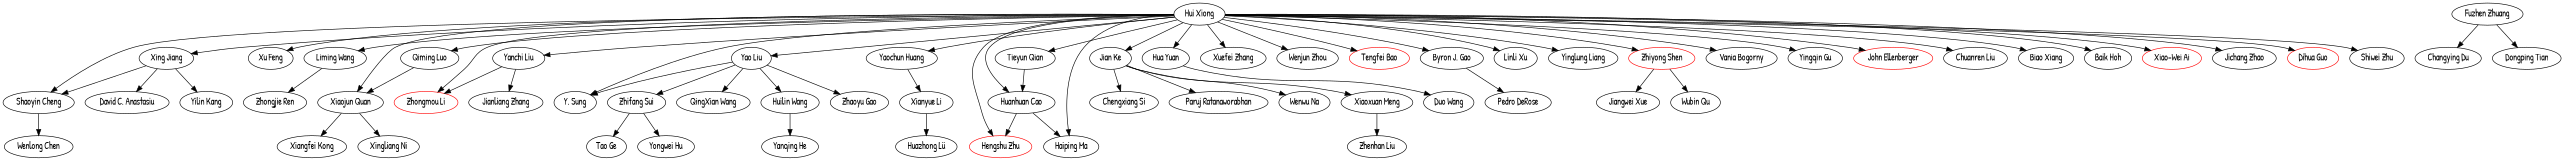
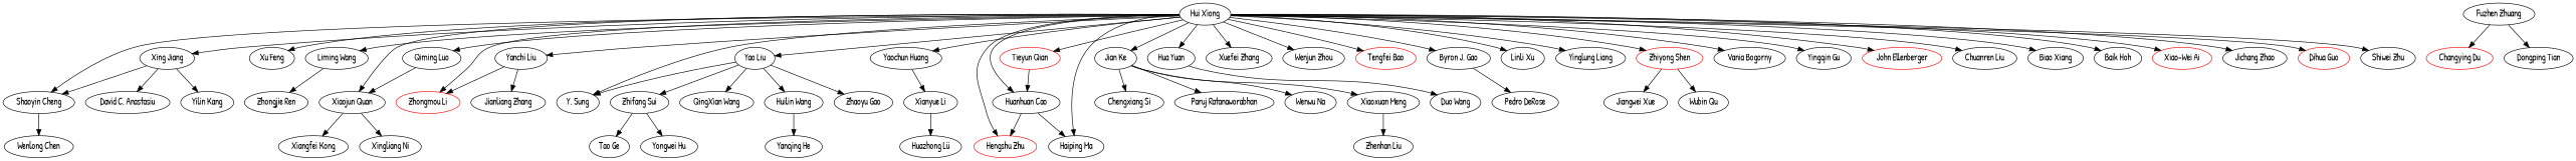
  strict digraph {
    fontname="Patrick Hand"
    node [fontname="Patrick Hand"]
    edge [fontname="Patrick Hand"]
    "Shaoyin Cheng"
    "Wenlong Chen"
    "Fuzhen Zhuang"
-   "Changying Du"
+   "Changying Du" [color=red]
    "Dongping Tian"
    "Hui Xiong"
    "Xu Feng"
    "Liming Wang"
    "Xiaojun Quan"
    "Zhongmou Li" [color=red]
    "Yao Liu"
    "Yaochun Huang"
-   "Tieyun Qian"
+   "Tieyun Qian" [color=red]
    "Huanhuan Cao"
    "Xing Jiang"
    "Jian Ke"
    "Hua Yuan"
    "Y. Sung"
    "Xuefei Zhang"
    "Hengshu Zhu" [color=red]
    "Wenjun Zhou"
    "Tengfei Bao" [color=red]
    "Yanchi Liu"
    "Byron J. Gao"
    "Linli Xu"
    "Haiping Ma"
    "Yinglung Liang"
    "Zhiyong Shen" [color=red]
    "Qiming Luo"
    "Vania Bogorny"
    "Yingqin Gu"
    "John Ellenberger" [color=red]
    "Chuanren Liu"
    "Biao Xiang"
    "Baik Hoh"
    "Xiao-Wei Ai" [color=red]
    "Jichang Zhao"
    "Dihua Guo" [color=red]
    "Shiwei Zhu"
    "Zhongjie Ren"
    "Xiangfei Kong"
    "Xingliang Ni"
    "Zhifang Sui"
    "QingXian Wang"
    "Huilin Wang"
    "Zhaoyu Gao"
    "Xianyue Li"
    "David C. Anastasiu"
    "Yilin Kang"
    "Chengxiang Si"
    "Paruj Ratanaworabhan"
    "Wenwu Na"
    "Xiaoxuan Meng"
    "Duo Wang"
    "Jianliang Zhang"
    "Pedro DeRose"
    "Jiangwei Xue"
    "Wubin Qu"
    "Tao Ge"
    "Yongwei Hu"
    "Yanqing He"
    "Huazhong Lü"
    "Zhenhan Liu"
    "Shaoyin Cheng" -> "Wenlong Chen"
    "Fuzhen Zhuang" -> "Changying Du"
    "Fuzhen Zhuang" -> "Dongping Tian"
    "Hui Xiong" -> "Shaoyin Cheng"
    "Hui Xiong" -> "Xu Feng"
    "Hui Xiong" -> "Liming Wang"
    "Hui Xiong" -> "Xiaojun Quan"
    "Hui Xiong" -> "Zhongmou Li"
    "Hui Xiong" -> "Yao Liu"
    "Hui Xiong" -> "Yaochun Huang"
    "Hui Xiong" -> "Tieyun Qian"
    "Hui Xiong" -> "Huanhuan Cao"
    "Hui Xiong" -> "Xing Jiang"
    "Hui Xiong" -> "Jian Ke"
    "Hui Xiong" -> "Hua Yuan"
    "Hui Xiong" -> "Y. Sung"
    "Hui Xiong" -> "Xuefei Zhang"
    "Hui Xiong" -> "Hengshu Zhu"
    "Hui Xiong" -> "Wenjun Zhou"
    "Hui Xiong" -> "Tengfei Bao"
    "Hui Xiong" -> "Yanchi Liu"
    "Hui Xiong" -> "Byron J. Gao"
    "Hui Xiong" -> "Linli Xu"
    "Hui Xiong" -> "Haiping Ma"
    "Hui Xiong" -> "Yinglung Liang"
    "Hui Xiong" -> "Zhiyong Shen"
    "Hui Xiong" -> "Qiming Luo"
    "Hui Xiong" -> "Vania Bogorny"
    "Hui Xiong" -> "Yingqin Gu"
    "Hui Xiong" -> "John Ellenberger"
    "Hui Xiong" -> "Chuanren Liu"
    "Hui Xiong" -> "Biao Xiang"
    "Hui Xiong" -> "Baik Hoh"
    "Hui Xiong" -> "Xiao-Wei Ai"
    "Hui Xiong" -> "Jichang Zhao"
    "Hui Xiong" -> "Dihua Guo"
    "Hui Xiong" -> "Shiwei Zhu"
    "Liming Wang" -> "Zhongjie Ren"
    "Xiaojun Quan" -> "Xiangfei Kong"
    "Xiaojun Quan" -> "Xingliang Ni"
    "Yao Liu" -> "Y. Sung"
    "Yao Liu" -> "Zhifang Sui"
    "Yao Liu" -> "QingXian Wang"
    "Yao Liu" -> "Huilin Wang"
    "Yao Liu" -> "Zhaoyu Gao"
    "Yaochun Huang" -> "Xianyue Li"
    "Tieyun Qian" -> "Huanhuan Cao"
    "Huanhuan Cao" -> "Hengshu Zhu"
    "Huanhuan Cao" -> "Haiping Ma"
    "Xing Jiang" -> "Shaoyin Cheng"
    "Xing Jiang" -> "David C. Anastasiu"
    "Xing Jiang" -> "Yilin Kang"
    "Jian Ke" -> "Chengxiang Si"
    "Jian Ke" -> "Paruj Ratanaworabhan"
    "Jian Ke" -> "Wenwu Na"
    "Jian Ke" -> "Xiaoxuan Meng"
    "Hua Yuan" -> "Duo Wang"
    "Yanchi Liu" -> "Zhongmou Li"
    "Yanchi Liu" -> "Jianliang Zhang"
    "Byron J. Gao" -> "Pedro DeRose"
    "Zhiyong Shen" -> "Jiangwei Xue"
    "Zhiyong Shen" -> "Wubin Qu"
    "Qiming Luo" -> "Xiaojun Quan"
    "Zhifang Sui" -> "Tao Ge"
    "Zhifang Sui" -> "Yongwei Hu"
    "Huilin Wang" -> "Yanqing He"
    "Xianyue Li" -> "Huazhong Lü"
    "Xiaoxuan Meng" -> "Zhenhan Liu"
  }
